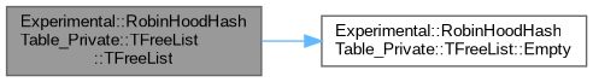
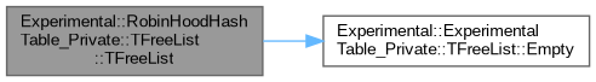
  digraph {
    rankdir=LR
    fontname="Liberation Sans"
    node [fontname="Liberation Sans" fontsize=10 shape=box style=filled]
    n1 [color=gray40 fillcolor=grey60 fontcolor=black height=0.2 label="Experimental::RobinHoodHash\lTable_Private::TFreeList\l::TFreeList" width=0.4]
-   n2 [color=grey40 fillcolor=white height=0.2 label="Experimental::RobinHoodHash\lTable_Private::TFreeList::Empty" width=0.4]
+   n2 [color=grey40 fillcolor=white height=0.2 label="Experimental::Experimental\lTable_Private::TFreeList::Empty" width=0.4]
    n1 -> n2 [color=steelblue1 fontname="Liberation Sans" fontsize=10 labelfontname=Helvetica labelfontsize=10 style=solid]
  }
